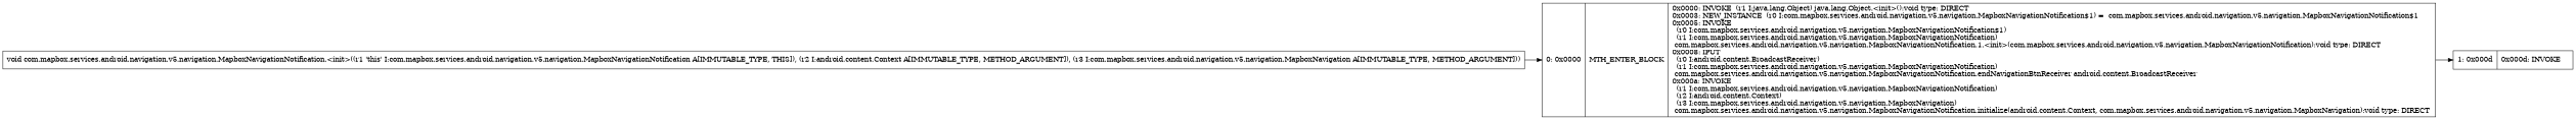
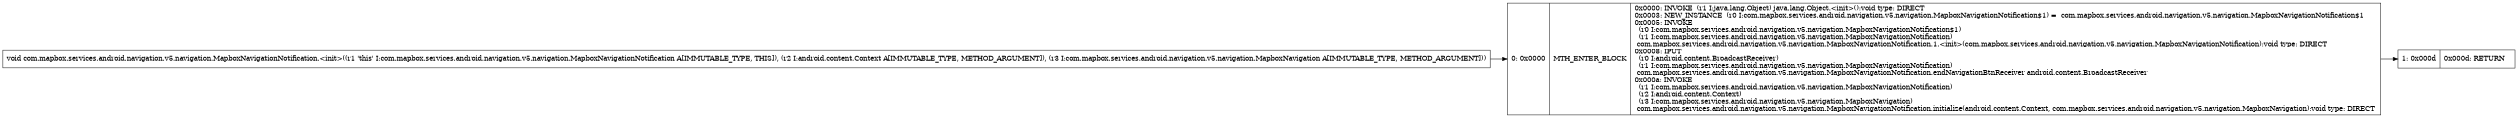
  digraph {
    rankdir=LR
    node [shape=record]
    n1 [label="{0\:\ 0x0000|MTH_ENTER_BLOCK\l|0x0000: INVOKE  (r1 I:java.lang.Object) java.lang.Object.\<init\>():void type: DIRECT \l0x0003: NEW_INSTANCE  (r0 I:com.mapbox.services.android.navigation.v5.navigation.MapboxNavigationNotification$1) =  com.mapbox.services.android.navigation.v5.navigation.MapboxNavigationNotification$1 \l0x0005: INVOKE  \l  (r0 I:com.mapbox.services.android.navigation.v5.navigation.MapboxNavigationNotification$1)\l  (r1 I:com.mapbox.services.android.navigation.v5.navigation.MapboxNavigationNotification)\l com.mapbox.services.android.navigation.v5.navigation.MapboxNavigationNotification.1.\<init\>(com.mapbox.services.android.navigation.v5.navigation.MapboxNavigationNotification):void type: DIRECT \l0x0008: IPUT  \l  (r0 I:android.content.BroadcastReceiver)\l  (r1 I:com.mapbox.services.android.navigation.v5.navigation.MapboxNavigationNotification)\l com.mapbox.services.android.navigation.v5.navigation.MapboxNavigationNotification.endNavigationBtnReceiver android.content.BroadcastReceiver \l0x000a: INVOKE  \l  (r1 I:com.mapbox.services.android.navigation.v5.navigation.MapboxNavigationNotification)\l  (r2 I:android.content.Context)\l  (r3 I:com.mapbox.services.android.navigation.v5.navigation.MapboxNavigation)\l com.mapbox.services.android.navigation.v5.navigation.MapboxNavigationNotification.initialize(android.content.Context, com.mapbox.services.android.navigation.v5.navigation.MapboxNavigation):void type: DIRECT \l}"]
-   n2 [label="{1\:\ 0x000d|0x000d: INVOKE   \l}"]
+   n2 [label="{1\:\ 0x000d|0x000d: RETURN   \l}"]
    n3 [label="{void com.mapbox.services.android.navigation.v5.navigation.MapboxNavigationNotification.\<init\>((r1 'this' I:com.mapbox.services.android.navigation.v5.navigation.MapboxNavigationNotification A[IMMUTABLE_TYPE, THIS]), (r2 I:android.content.Context A[IMMUTABLE_TYPE, METHOD_ARGUMENT]), (r3 I:com.mapbox.services.android.navigation.v5.navigation.MapboxNavigation A[IMMUTABLE_TYPE, METHOD_ARGUMENT])) }"]
    n1 -> n2
    n3 -> n1
  }
